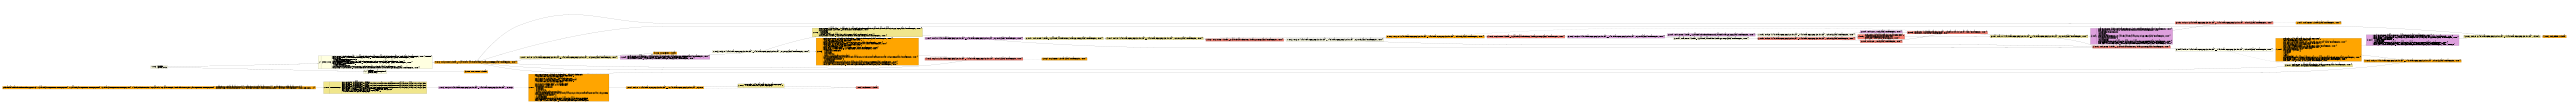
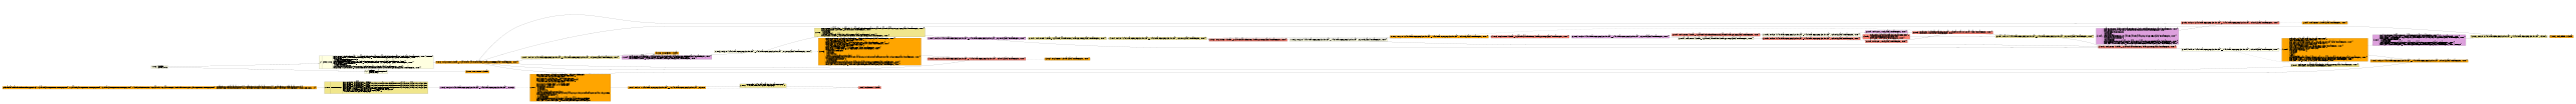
  digraph {
    rankdir=LR
    node [fillcolor=orange shape=record style=filled]
    edge [arrowhead=tee]
    n1 [fillcolor=khaki label="{0\:\ 0x0000|MTH_ENTER_BLOCK\l|0x0000: CONST_STR  (r0 I:java.lang.String) =  \"$receiver\" \l0x0002: INVOKE  (r11 I:java.lang.Object), (r0 I:java.lang.String) kotlin.jvm.internal.Intrinsics.checkParameterIsNotNull(java.lang.Object, java.lang.String):void type: STATIC \l0x0005: CONST_STR  (r0 I:java.lang.String) =  \"target\" \l0x0007: INVOKE  (r12 I:java.lang.Object), (r0 I:java.lang.String) kotlin.jvm.internal.Intrinsics.checkParameterIsNotNull(java.lang.Object, java.lang.String):void type: STATIC \l0x000a: CONST_STR  (r0 I:java.lang.String) =  \"onError\" \l0x000c: INVOKE  (r14 I:java.lang.Object), (r0 I:java.lang.String) kotlin.jvm.internal.Intrinsics.checkParameterIsNotNull(java.lang.Object, java.lang.String):void type: STATIC \l0x000f: INVOKE  (r0 I:boolean) = (r11 I:java.io.File) java.io.File.exists():boolean type: VIRTUAL \l0x0013: CONST  (r1 I:?[boolean, int, float, short, byte, char]) = (1 ?[boolean, int, float, short, byte, char]) \l0x0014: CONST  (r2 I:?[int, float, boolean, short, byte, char, OBJECT, ARRAY]) = \l  (0 ?[int, float, boolean, short, byte, char, OBJECT, ARRAY])\l \l}"]
    n2 [fillcolor=plum label="{1\:\ 0x0015|0x0015: IF  (r0 I:?[int, boolean, OBJECT, ARRAY, byte, short, char]) != (0 ?[int, boolean, OBJECT, ARRAY, byte, short, char])  \-\> B:7:0x0030 \l}"]
    n3 [label="{2\:\ 0x0017|0x0017: NEW_INSTANCE  (r12 I:kotlin.io.NoSuchFileException) =  kotlin.io.NoSuchFileException \l0x0019: CONST  (r5 I:?[int, float, boolean, short, byte, char, OBJECT, ARRAY]) = \l  (0 ?[int, float, boolean, short, byte, char, OBJECT, ARRAY])\l \l0x001a: CONST_STR  (r6 I:java.lang.String) =  \"The source file doesn't exist.\" \l0x001c: CONST  (r7 I:?[int, float, short, byte, char]) = (2 ?[int, float, short, byte, char]) \l0x001d: CONST  (r8 I:?[int, float, boolean, short, byte, char, OBJECT, ARRAY]) = \l  (0 ?[int, float, boolean, short, byte, char, OBJECT, ARRAY])\l \l0x001e: MOVE  (r3 I:?[OBJECT, ARRAY]) = (r12 I:?[OBJECT, ARRAY]) \l0x001f: MOVE  (r4 I:?[OBJECT, ARRAY]) = (r11 I:?[OBJECT, ARRAY]) \l0x0020: INVOKE  \l  (r3 I:kotlin.io.NoSuchFileException)\l  (r4 I:java.io.File)\l  (r5 I:java.io.File)\l  (r6 I:java.lang.String)\l  (r7 I:int)\l  (r8 I:kotlin.jvm.internal.DefaultConstructorMarker)\l kotlin.io.NoSuchFileException.\<init\>(java.io.File, java.io.File, java.lang.String, int, kotlin.jvm.internal.DefaultConstructorMarker):void type: DIRECT \l0x0023: INVOKE  (r11 I:java.lang.Object) = \l  (r14 I:kotlin.jvm.functions.Function2)\l  (r11 I:java.lang.Object)\l  (r12 I:java.lang.Object)\l kotlin.jvm.functions.Function2.invoke(java.lang.Object, java.lang.Object):java.lang.Object type: INTERFACE \l0x0027: CHECK_CAST  (r11 I:kotlin.io.OnErrorAction) = (kotlin.io.OnErrorAction) (r11 I:?[OBJECT, ARRAY]) \l0x0029: SGET  (r12 I:kotlin.io.OnErrorAction) =  kotlin.io.OnErrorAction.TERMINATE kotlin.io.OnErrorAction \l}"]
    n4 [label="{3\:\ 0x002b|0x002b: IF  (r11 I:?[int, boolean, OBJECT, ARRAY, byte, short, char]) == (r12 I:?[int, boolean, OBJECT, ARRAY, byte, short, char])  \-\> B:5:0x002e \l}"]
    n5 [fillcolor=lightyellow label="{7\:\ 0x0030|SYNTHETIC\lSplitter:B:7:0x0030\l}"]
    n6 [fillcolor=lightyellow label="{8\:\ ?|Splitter:B:7:0x0030\l|0x0030: INVOKE  (r0 I:kotlin.io.FileTreeWalk) = (r11 I:java.io.File) kotlin.io.FilesKt.walkTopDown(java.io.File):kotlin.io.FileTreeWalk type: STATIC A[Catch:\{ TerminateException \-\> 0x00e7 \}, TRY_ENTER]\l0x0034: NEW_INSTANCE  (r3 I:kotlin.io.FilesKt__UtilsKt$copyRecursively$2) =  kotlin.io.FilesKt__UtilsKt$copyRecursively$2 A[Catch:\{ TerminateException \-\> 0x00e7 \}]\l0x0036: INVOKE  \l  (r3 I:kotlin.io.FilesKt__UtilsKt$copyRecursively$2)\l  (r14 I:kotlin.jvm.functions.Function2)\l kotlin.io.FilesKt__UtilsKt$copyRecursively$2.\<init\>(kotlin.jvm.functions.Function2):void type: DIRECT A[Catch:\{ TerminateException \-\> 0x00e7 \}]\l0x0039: CHECK_CAST  (r3 I:kotlin.jvm.functions.Function2) = (kotlin.jvm.functions.Function2) (r3 I:?[OBJECT, ARRAY]) A[Catch:\{ TerminateException \-\> 0x00e7 \}]\l0x003b: INVOKE  (r0 I:kotlin.io.FileTreeWalk) = \l  (r0 I:kotlin.io.FileTreeWalk)\l  (r3 I:kotlin.jvm.functions.Function2)\l kotlin.io.FileTreeWalk.onFail(kotlin.jvm.functions.Function2):kotlin.io.FileTreeWalk type: VIRTUAL A[Catch:\{ TerminateException \-\> 0x00e7 \}]\l0x003f: INVOKE  (r0 I:java.util.Iterator) = (r0 I:kotlin.io.FileTreeWalk) kotlin.io.FileTreeWalk.iterator():java.util.Iterator type: VIRTUAL A[Catch:\{ TerminateException \-\> 0x00e7 \}]\l}"]
    n7 [fillcolor=lightyellow label="{47\:\ ?|SYNTHETIC\lExcHandler: TerminateException null\lSplitter:B:7:0x0030\l}"]
    n8 [fillcolor=khaki label="{5\:\ 0x002e|0x002e: CONST  (r1 I:?[int, float, boolean, short, byte, char, OBJECT, ARRAY]) = \l  (0 ?[int, float, boolean, short, byte, char, OBJECT, ARRAY])\l \l}"]
    n9 [fillcolor=salmon label="{6\:\ 0x002f|0x002f: RETURN  (r1 I:boolean) \l}"]
    n10 [label="{9\:\ 0x0043|0x0043: INVOKE  (r3 I:boolean) = (r0 I:java.util.Iterator) java.util.Iterator.hasNext():boolean type: INTERFACE A[Catch:\{ TerminateException \-\> 0x00e7 \}]\l}"]
    n11 [label="{46\:\ 0x00e7|0x00e7: RETURN  (r2 I:boolean) \l}"]
    n12 [fillcolor=khaki label="{10\:\ 0x0047|0x0047: IF  (r3 I:?[int, boolean, OBJECT, ARRAY, byte, short, char]) == (0 ?[int, boolean, OBJECT, ARRAY, byte, short, char])  \-\> B:45:0x00e6 A[Catch:\{ TerminateException \-\> 0x00e7 \}]\l}"]
    n13 [fillcolor=plum label="{11\:\ 0x0049|0x0049: INVOKE  (r3 I:java.lang.Object) = (r0 I:java.util.Iterator) java.util.Iterator.next():java.lang.Object type: INTERFACE A[Catch:\{ TerminateException \-\> 0x00e7 \}]\l0x004d: CHECK_CAST  (r3 I:java.io.File) = (java.io.File) (r3 I:?[OBJECT, ARRAY]) A[Catch:\{ TerminateException \-\> 0x00e7 \}]\l0x004f: INVOKE  (r4 I:boolean) = (r3 I:java.io.File) java.io.File.exists():boolean type: VIRTUAL A[Catch:\{ TerminateException \-\> 0x00e7 \}]\l}"]
    n14 [label="{45\:\ 0x00e6|0x00e6: RETURN  (r1 I:boolean) \l}"]
    n15 [fillcolor=lightyellow label="{12\:\ 0x0053|0x0053: IF  (r4 I:?[int, boolean, OBJECT, ARRAY, byte, short, char]) != (0 ?[int, boolean, OBJECT, ARRAY, byte, short, char])  \-\> B:16:0x006c A[Catch:\{ TerminateException \-\> 0x00e7 \}]\l}"]
    n16 [label="{13\:\ 0x0055|0x0055: NEW_INSTANCE  (r10 I:kotlin.io.NoSuchFileException) =  kotlin.io.NoSuchFileException A[Catch:\{ TerminateException \-\> 0x00e7 \}]\l0x0057: CONST  (r6 I:?[int, float, boolean, short, byte, char, OBJECT, ARRAY]) = \l  (0 ?[int, float, boolean, short, byte, char, OBJECT, ARRAY])\l A[Catch:\{ TerminateException \-\> 0x00e7 \}]\l0x0058: CONST_STR  (r7 I:java.lang.String) =  \"The source file doesn't exist.\" A[Catch:\{ TerminateException \-\> 0x00e7 \}]\l0x005a: CONST  (r8 I:?[int, float, short, byte, char]) = (2 ?[int, float, short, byte, char]) A[Catch:\{ TerminateException \-\> 0x00e7 \}]\l0x005b: CONST  (r9 I:?[int, float, boolean, short, byte, char, OBJECT, ARRAY]) = \l  (0 ?[int, float, boolean, short, byte, char, OBJECT, ARRAY])\l A[Catch:\{ TerminateException \-\> 0x00e7 \}]\l0x005c: MOVE  (r4 I:?[OBJECT, ARRAY]) = (r10 I:?[OBJECT, ARRAY]) A[Catch:\{ TerminateException \-\> 0x00e7 \}]\l0x005d: MOVE  (r5 I:?[OBJECT, ARRAY]) = (r3 I:?[OBJECT, ARRAY]) A[Catch:\{ TerminateException \-\> 0x00e7 \}]\l0x005e: INVOKE  \l  (r4 I:kotlin.io.NoSuchFileException)\l  (r5 I:java.io.File)\l  (r6 I:java.io.File)\l  (r7 I:java.lang.String)\l  (r8 I:int)\l  (r9 I:kotlin.jvm.internal.DefaultConstructorMarker)\l kotlin.io.NoSuchFileException.\<init\>(java.io.File, java.io.File, java.lang.String, int, kotlin.jvm.internal.DefaultConstructorMarker):void type: DIRECT A[Catch:\{ TerminateException \-\> 0x00e7 \}]\l0x0061: INVOKE  (r3 I:java.lang.Object) = \l  (r14 I:kotlin.jvm.functions.Function2)\l  (r3 I:java.lang.Object)\l  (r10 I:java.lang.Object)\l kotlin.jvm.functions.Function2.invoke(java.lang.Object, java.lang.Object):java.lang.Object type: INTERFACE A[Catch:\{ TerminateException \-\> 0x00e7 \}]\l0x0065: CHECK_CAST  (r3 I:kotlin.io.OnErrorAction) = (kotlin.io.OnErrorAction) (r3 I:?[OBJECT, ARRAY]) A[Catch:\{ TerminateException \-\> 0x00e7 \}]\l0x0067: SGET  (r4 I:kotlin.io.OnErrorAction) =  kotlin.io.OnErrorAction.TERMINATE kotlin.io.OnErrorAction A[Catch:\{ TerminateException \-\> 0x00e7 \}]\l}"]
    n17 [fillcolor=khaki label="{16\:\ 0x006c|0x006c: INVOKE  (r4 I:java.lang.String) = (r3 I:java.io.File), (r11 I:java.io.File) kotlin.io.FilesKt.toRelativeString(java.io.File, java.io.File):java.lang.String type: STATIC A[Catch:\{ TerminateException \-\> 0x00e7 \}]\l0x0070: NEW_INSTANCE  (r5 I:java.io.File) =  java.io.File A[Catch:\{ TerminateException \-\> 0x00e7 \}]\l0x0072: INVOKE  \l  (r5 I:java.io.File)\l  (r12 I:java.io.File)\l  (r4 I:java.lang.String)\l java.io.File.\<init\>(java.io.File, java.lang.String):void type: DIRECT A[Catch:\{ TerminateException \-\> 0x00e7 \}]\l0x0075: INVOKE  (r4 I:boolean) = (r5 I:java.io.File) java.io.File.exists():boolean type: VIRTUAL A[Catch:\{ TerminateException \-\> 0x00e7 \}]\l}"]
    n18 [fillcolor=salmon label="{14\:\ 0x0069|0x0069: IF  (r3 I:?[int, boolean, OBJECT, ARRAY, byte, short, char]) != (r4 I:?[int, boolean, OBJECT, ARRAY, byte, short, char])  \-\> B:9:0x0043 A[Catch:\{ TerminateException \-\> 0x00e7 \}]\l}"]
    n19 [fillcolor=plum label="{17\:\ 0x0079|0x0079: IF  (r4 I:?[int, boolean, OBJECT, ARRAY, byte, short, char]) == (0 ?[int, boolean, OBJECT, ARRAY, byte, short, char])  \-\> B:37:0x00b5 A[Catch:\{ TerminateException \-\> 0x00e7 \}]\l}"]
    n20 [label="{15\:\ 0x006b|0x006b: RETURN  (r2 I:boolean) A[Catch:\{ TerminateException \-\> 0x00e7 \}]\l}"]
    n21 [fillcolor=khaki label="{18\:\ 0x007b|0x007b: INVOKE  (r4 I:boolean) = (r3 I:java.io.File) java.io.File.isDirectory():boolean type: VIRTUAL A[Catch:\{ TerminateException \-\> 0x00e7 \}]\l}"]
    n22 [fillcolor=salmon label="{37\:\ 0x00b5|0x00b5: INVOKE  (r4 I:boolean) = (r3 I:java.io.File) java.io.File.isDirectory():boolean type: VIRTUAL A[Catch:\{ TerminateException \-\> 0x00e7 \}]\l}"]
    n23 [fillcolor=khaki label="{19\:\ 0x007f|0x007f: IF  (r4 I:?[int, boolean, OBJECT, ARRAY, byte, short, char]) == (0 ?[int, boolean, OBJECT, ARRAY, byte, short, char])  \-\> B:22:0x0087 A[Catch:\{ TerminateException \-\> 0x00e7 \}]\l}"]
    n24 [fillcolor=lightyellow label="{38\:\ 0x00b9|0x00b9: IF  (r4 I:?[int, boolean, OBJECT, ARRAY, byte, short, char]) == (0 ?[int, boolean, OBJECT, ARRAY, byte, short, char])  \-\> B:40:0x00bf A[Catch:\{ TerminateException \-\> 0x00e7 \}]\l}"]
    n25 [fillcolor=salmon label="{20\:\ 0x0081|0x0081: INVOKE  (r4 I:boolean) = (r5 I:java.io.File) java.io.File.isDirectory():boolean type: VIRTUAL A[Catch:\{ TerminateException \-\> 0x00e7 \}]\l}"]
    n26 [label="{22\:\ 0x0087|0x0087: IF  (r13 I:?[int, boolean, OBJECT, ARRAY, byte, short, char]) != (0 ?[int, boolean, OBJECT, ARRAY, byte, short, char])  \-\> B:24:0x008b A[Catch:\{ TerminateException \-\> 0x00e7 \}]\l}"]
    n27 [fillcolor=lightyellow label="{21\:\ 0x0085|0x0085: IF  (r4 I:?[int, boolean, OBJECT, ARRAY, byte, short, char]) != (0 ?[int, boolean, OBJECT, ARRAY, byte, short, char])  \-\> B:37:0x00b5 A[Catch:\{ TerminateException \-\> 0x00e7 \}]\l}"]
    n28 [fillcolor=salmon label="{23\:\ 0x0089|0x0089: CONST  (r4 I:?[boolean, int, float, short, byte, char]) = (1 ?[boolean, int, float, short, byte, char]) A[Catch:\{ TerminateException \-\> 0x00e7 \}]\l0x008a: GOTO  \-\> 0x00a1 A[Catch:\{ TerminateException \-\> 0x00e7 \}]\l}"]
    n29 [fillcolor=salmon label="{24\:\ 0x008b|0x008b: INVOKE  (r4 I:boolean) = (r5 I:java.io.File) java.io.File.isDirectory():boolean type: VIRTUAL A[Catch:\{ TerminateException \-\> 0x00e7 \}]\l}"]
    n30 [fillcolor=khaki label="{33\:\ 0x00a1|0x00a1: IF  (r4 I:?[int, boolean, OBJECT, ARRAY, byte, short, char]) == (0 ?[int, boolean, OBJECT, ARRAY, byte, short, char])  \-\> B:37:0x00b5 A[Catch:\{ TerminateException \-\> 0x00e7 \}]\l}"]
    n31 [fillcolor=plum label="{25\:\ 0x008f|0x008f: IF  (r4 I:?[int, boolean, OBJECT, ARRAY, byte, short, char]) == (0 ?[int, boolean, OBJECT, ARRAY, byte, short, char])  \-\> B:30:0x009a A[Catch:\{ TerminateException \-\> 0x00e7 \}]\l}"]
    n32 [fillcolor=plum label="{34\:\ 0x00a3|0x00a3: NEW_INSTANCE  (r4 I:kotlin.io.FileAlreadyExistsException) =  kotlin.io.FileAlreadyExistsException A[Catch:\{ TerminateException \-\> 0x00e7 \}]\l0x00a5: CONST_STR  (r6 I:java.lang.String) =  \"The destination file already exists.\" A[Catch:\{ TerminateException \-\> 0x00e7 \}]\l0x00a7: INVOKE  \l  (r4 I:kotlin.io.FileAlreadyExistsException)\l  (r3 I:java.io.File)\l  (r5 I:java.io.File)\l  (r6 I:java.lang.String)\l kotlin.io.FileAlreadyExistsException.\<init\>(java.io.File, java.io.File, java.lang.String):void type: DIRECT A[Catch:\{ TerminateException \-\> 0x00e7 \}]\l0x00aa: INVOKE  (r3 I:java.lang.Object) = \l  (r14 I:kotlin.jvm.functions.Function2)\l  (r5 I:java.lang.Object)\l  (r4 I:java.lang.Object)\l kotlin.jvm.functions.Function2.invoke(java.lang.Object, java.lang.Object):java.lang.Object type: INTERFACE A[Catch:\{ TerminateException \-\> 0x00e7 \}]\l0x00ae: CHECK_CAST  (r3 I:kotlin.io.OnErrorAction) = (kotlin.io.OnErrorAction) (r3 I:?[OBJECT, ARRAY]) A[Catch:\{ TerminateException \-\> 0x00e7 \}]\l0x00b0: SGET  (r4 I:kotlin.io.OnErrorAction) =  kotlin.io.OnErrorAction.TERMINATE kotlin.io.OnErrorAction A[Catch:\{ TerminateException \-\> 0x00e7 \}]\l}"]
-   n33 [fillcolor=plum label="{26\:\ 0x0091|0x0091: INVOKE  (r4 I:boolean) = (r5 I:java.io.File) kotlin.io.FilesKt.deleteRecursively(java.io.File):boolean type: STATIC A[Catch:\{ TerminateException \-\> 0x00e7 \}]\l}"]
+   n33 [fillcolor=salmon label="{26\:\ 0x0091|0x0091: INVOKE  (r4 I:boolean) = (r5 I:java.io.File) kotlin.io.FilesKt.deleteRecursively(java.io.File):boolean type: STATIC A[Catch:\{ TerminateException \-\> 0x00e7 \}]\l}"]
    n34 [fillcolor=lightyellow label="{30\:\ 0x009a|0x009a: INVOKE  (r4 I:boolean) = (r5 I:java.io.File) java.io.File.delete():boolean type: VIRTUAL A[Catch:\{ TerminateException \-\> 0x00e7 \}]\l}"]
    n35 [fillcolor=lightyellow label="{27\:\ 0x0095|0x0095: IF  (r4 I:?[int, boolean, OBJECT, ARRAY, byte, short, char]) != (0 ?[int, boolean, OBJECT, ARRAY, byte, short, char])  \-\> B:29:0x0098 A[Catch:\{ TerminateException \-\> 0x00e7 \}]\l}"]
    n36 [fillcolor=salmon label="{31\:\ 0x009e|0x009e: IF  (r4 I:?[int, boolean, OBJECT, ARRAY, byte, short, char]) != (0 ?[int, boolean, OBJECT, ARRAY, byte, short, char])  \-\> B:29:0x0098 A[Catch:\{ TerminateException \-\> 0x00e7 \}]\l}"]
    n37 [fillcolor=plum label="{28\:\ 0x0097|0x0097: GOTO  \-\> 0x0089 A[Catch:\{ TerminateException \-\> 0x00e7 \}]\l}"]
    n38 [fillcolor=salmon label="{29\:\ 0x0098|0x0098: CONST  (r4 I:?[int, float, boolean, short, byte, char, OBJECT, ARRAY]) = \l  (0 ?[int, float, boolean, short, byte, char, OBJECT, ARRAY])\l A[Catch:\{ TerminateException \-\> 0x00e7 \}]\l0x0099: GOTO  \-\> 0x00a1 A[Catch:\{ TerminateException \-\> 0x00e7 \}]\l}"]
    n39 [fillcolor=salmon label="{32\:\ 0x00a0|0x00a0: GOTO  \-\> 0x0089 A[Catch:\{ TerminateException \-\> 0x00e7 \}]\l}"]
    n40 [fillcolor=salmon label="{35\:\ 0x00b2|0x00b2: IF  (r3 I:?[int, boolean, OBJECT, ARRAY, byte, short, char]) != (r4 I:?[int, boolean, OBJECT, ARRAY, byte, short, char])  \-\> B:9:0x0043 A[Catch:\{ TerminateException \-\> 0x00e7 \}]\l}"]
    n41 [label="{36\:\ 0x00b4|0x00b4: RETURN  (r2 I:boolean) A[Catch:\{ TerminateException \-\> 0x00e7 \}]\l}"]
    n42 [fillcolor=khaki label="{39\:\ 0x00bb|0x00bb: INVOKE  (r5 I:java.io.File) java.io.File.mkdirs():boolean type: VIRTUAL A[Catch:\{ TerminateException \-\> 0x00e7 \}]\l0x00be: GOTO  \-\> 0x0043 A[Catch:\{ TerminateException \-\> 0x00e7 \}]\l}"]
    n43 [label="{40\:\ 0x00bf|0x00bf: CONST  (r7 I:?[int, float, boolean, short, byte, char, OBJECT, ARRAY]) = \l  (0 ?[int, float, boolean, short, byte, char, OBJECT, ARRAY])\l A[Catch:\{ TerminateException \-\> 0x00e7 \}]\l0x00c0: CONST  (r8 I:?[int, float, short, byte, char]) = (4 ?[int, float, short, byte, char]) A[Catch:\{ TerminateException \-\> 0x00e7 \}]\l0x00c1: CONST  (r9 I:?[int, float, boolean, short, byte, char, OBJECT, ARRAY]) = \l  (0 ?[int, float, boolean, short, byte, char, OBJECT, ARRAY])\l A[Catch:\{ TerminateException \-\> 0x00e7 \}]\l0x00c2: MOVE  (r4 I:?[OBJECT, ARRAY]) = (r3 I:?[OBJECT, ARRAY]) A[Catch:\{ TerminateException \-\> 0x00e7 \}]\l0x00c3: MOVE  (r6 I:?[int, float, boolean, short, byte, char, OBJECT, ARRAY]) = \l  (r13 I:?[int, float, boolean, short, byte, char, OBJECT, ARRAY])\l A[Catch:\{ TerminateException \-\> 0x00e7 \}]\l0x00c4: INVOKE  (r4 I:java.io.File) = \l  (r4 I:java.io.File)\l  (r5 I:java.io.File)\l  (r6 I:boolean)\l  (r7 I:int)\l  (r8 I:int)\l  (r9 I:java.lang.Object)\l kotlin.io.FilesKt.copyTo$default(java.io.File, java.io.File, boolean, int, int, java.lang.Object):java.io.File type: STATIC A[Catch:\{ TerminateException \-\> 0x00e7 \}]\l0x00c8: INVOKE  (r4 I:long) = (r4 I:java.io.File) java.io.File.length():long type: VIRTUAL A[Catch:\{ TerminateException \-\> 0x00e7 \}]\l0x00cc: INVOKE  (r6 I:long) = (r3 I:java.io.File) java.io.File.length():long type: VIRTUAL A[Catch:\{ TerminateException \-\> 0x00e7 \}]\l0x00d0: CMP_L  (r4 I:int) = (r4 I:long), (r6 I:long) A[Catch:\{ TerminateException \-\> 0x00e7 \}]\l}"]
    n44 [label="{41\:\ 0x00d2|0x00d2: IF  (r4 I:?[int, boolean, OBJECT, ARRAY, byte, short, char]) == (0 ?[int, boolean, OBJECT, ARRAY, byte, short, char])  \-\> B:9:0x0043 A[Catch:\{ TerminateException \-\> 0x00e7 \}]\l}"]
    n45 [fillcolor=plum label="{42\:\ 0x00d4|0x00d4: NEW_INSTANCE  (r4 I:java.io.IOException) =  java.io.IOException A[Catch:\{ TerminateException \-\> 0x00e7 \}]\l0x00d6: CONST_STR  (r5 I:java.lang.String) =  \"Source file wasn't copied completely, length of destination file differs.\" A[Catch:\{ TerminateException \-\> 0x00e7 \}]\l0x00d8: INVOKE  (r4 I:java.io.IOException), (r5 I:java.lang.String) java.io.IOException.\<init\>(java.lang.String):void type: DIRECT A[Catch:\{ TerminateException \-\> 0x00e7 \}]\l0x00db: INVOKE  (r3 I:java.lang.Object) = \l  (r14 I:kotlin.jvm.functions.Function2)\l  (r3 I:java.lang.Object)\l  (r4 I:java.lang.Object)\l kotlin.jvm.functions.Function2.invoke(java.lang.Object, java.lang.Object):java.lang.Object type: INTERFACE A[Catch:\{ TerminateException \-\> 0x00e7 \}]\l0x00df: CHECK_CAST  (r3 I:kotlin.io.OnErrorAction) = (kotlin.io.OnErrorAction) (r3 I:?[OBJECT, ARRAY]) A[Catch:\{ TerminateException \-\> 0x00e7 \}]\l0x00e1: SGET  (r4 I:kotlin.io.OnErrorAction) =  kotlin.io.OnErrorAction.TERMINATE kotlin.io.OnErrorAction A[Catch:\{ TerminateException \-\> 0x00e7 \}, TRY_LEAVE]\l}"]
    n46 [fillcolor=khaki label="{43\:\ 0x00e3|0x00e3: IF  (r3 I:?[int, boolean, OBJECT, ARRAY, byte, short, char]) != (r4 I:?[int, boolean, OBJECT, ARRAY, byte, short, char])  \-\> B:9:0x0043 \l}"]
    n47 [label="{44\:\ 0x00e5|0x00e5: RETURN  (r2 I:boolean) \l}"]
    n48 [label="{public static final boolean kotlin.io.FilesKt__UtilsKt.copyRecursively((r11 I:java.io.File A[IMMUTABLE_TYPE, METHOD_ARGUMENT]), (r12 I:java.io.File A[IMMUTABLE_TYPE, METHOD_ARGUMENT]), (r13 I:boolean A[IMMUTABLE_TYPE, METHOD_ARGUMENT]), (r14 I:kotlin.jvm.functions.Function2\<? super java.io.File, ? super java.io.IOException, ? extends kotlin.io.OnErrorAction\> A[IMMUTABLE_TYPE, METHOD_ARGUMENT]))  | Annotation[BUILD, org.jetbrains.annotations.NotNull, \{\}], Annotation[BUILD, org.jetbrains.annotations.NotNull, \{\}], , Annotation[BUILD, org.jetbrains.annotations.NotNull, \{\}]\lAnnotation[SYSTEM, dalvik.annotation.Signature, \{value=[(, Ljava\/io\/File;, Ljava\/io\/File;, Z, Lkotlin\/jvm\/functions\/Function2\<, \-, Ljava\/io\/File;, \-, Ljava\/io\/IOException;, +, Lkotlin\/io\/OnErrorAction;, \>;)Z]\}]\l}"]
    n1 -> n2 [arrowhead=odot]
    n2 -> n3 [style=dashed]
    n3 -> n4 [arrowhead=onormal]
    n4 -> n8 [arrowhead=odot]
    n4 -> n9 [arrowhead=onormal style=dashed]
    n5 -> n6
    n5 -> n7
    n6 -> n10 [arrowhead=onormal]
    n7 -> n11 [arrowhead=onormal]
    n8 -> n9 [arrowhead=onormal]
    n10 -> n12 [arrowhead=onormal]
    n12 -> n13 [style=dashed]
    n12 -> n14 [arrowhead=odot]
    n13 -> n15 [arrowhead=onormal]
    n15 -> n16 [style=dashed]
    n15 -> n17 [arrowhead=onormal]
    n16 -> n18 [arrowhead=odot]
    n17 -> n19 [arrowhead=odot]
    n18 -> n10
    n18 -> n20 [arrowhead=odot style=dashed]
    n19 -> n21 [arrowhead=onormal style=dashed]
    n19 -> n22
    n21 -> n23
    n22 -> n24
    n23 -> n25 [style=dashed]
    n23 -> n26 [arrowhead=onormal]
    n24 -> n42 [style=dashed]
    n24 -> n43 [arrowhead=odot]
    n25 -> n27 [arrowhead=odot]
    n26 -> n28 [arrowhead=odot style=dashed]
    n26 -> n29 [arrowhead=onormal]
    n27 -> n22 [arrowhead=onormal]
    n27 -> n26 [arrowhead=onormal style=dashed]
    n28 -> n30 [arrowhead=onormal]
    n29 -> n31
    n30 -> n22 [arrowhead=odot]
    n30 -> n32 [arrowhead=odot style=dashed]
    n31 -> n33 [arrowhead=odot style=dashed]
    n31 -> n34 [arrowhead=odot]
    n32 -> n40
    n33 -> n35 [arrowhead=odot]
    n34 -> n36
    n35 -> n37 [style=dashed]
    n35 -> n38 [arrowhead=odot]
    n36 -> n38 [arrowhead=odot]
    n36 -> n39 [style=dashed]
    n37 -> n28
    n38 -> n30 [arrowhead=onormal]
    n39 -> n28
    n40 -> n10
    n40 -> n41 [arrowhead=onormal style=dashed]
    n42 -> n10 [arrowhead=odot]
    n43 -> n44
    n43 -> n45 [arrowhead=onormal style=dashed]
    n44 -> n10
    n45 -> n46 [arrowhead=odot]
    n46 -> n10
    n46 -> n47 [arrowhead=onormal style=dashed]
    n48 -> n1
  }
